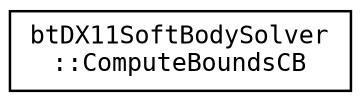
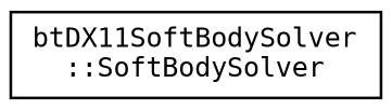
  digraph {
    rankdir=LR
    fontname="DejaVu Sans Mono"
-   n1 [color=black fillcolor=white fontname="DejaVu Sans Mono" fontsize=10 height=0.2 label="btDX11SoftBodySolver\l::ComputeBoundsCB" shape=record style=filled width=0.4]
+   n1 [color=black fillcolor=white fontname="DejaVu Sans Mono" fontsize=10 height=0.2 label="btDX11SoftBodySolver\l::SoftBodySolver" shape=record style=filled width=0.4]
  }
